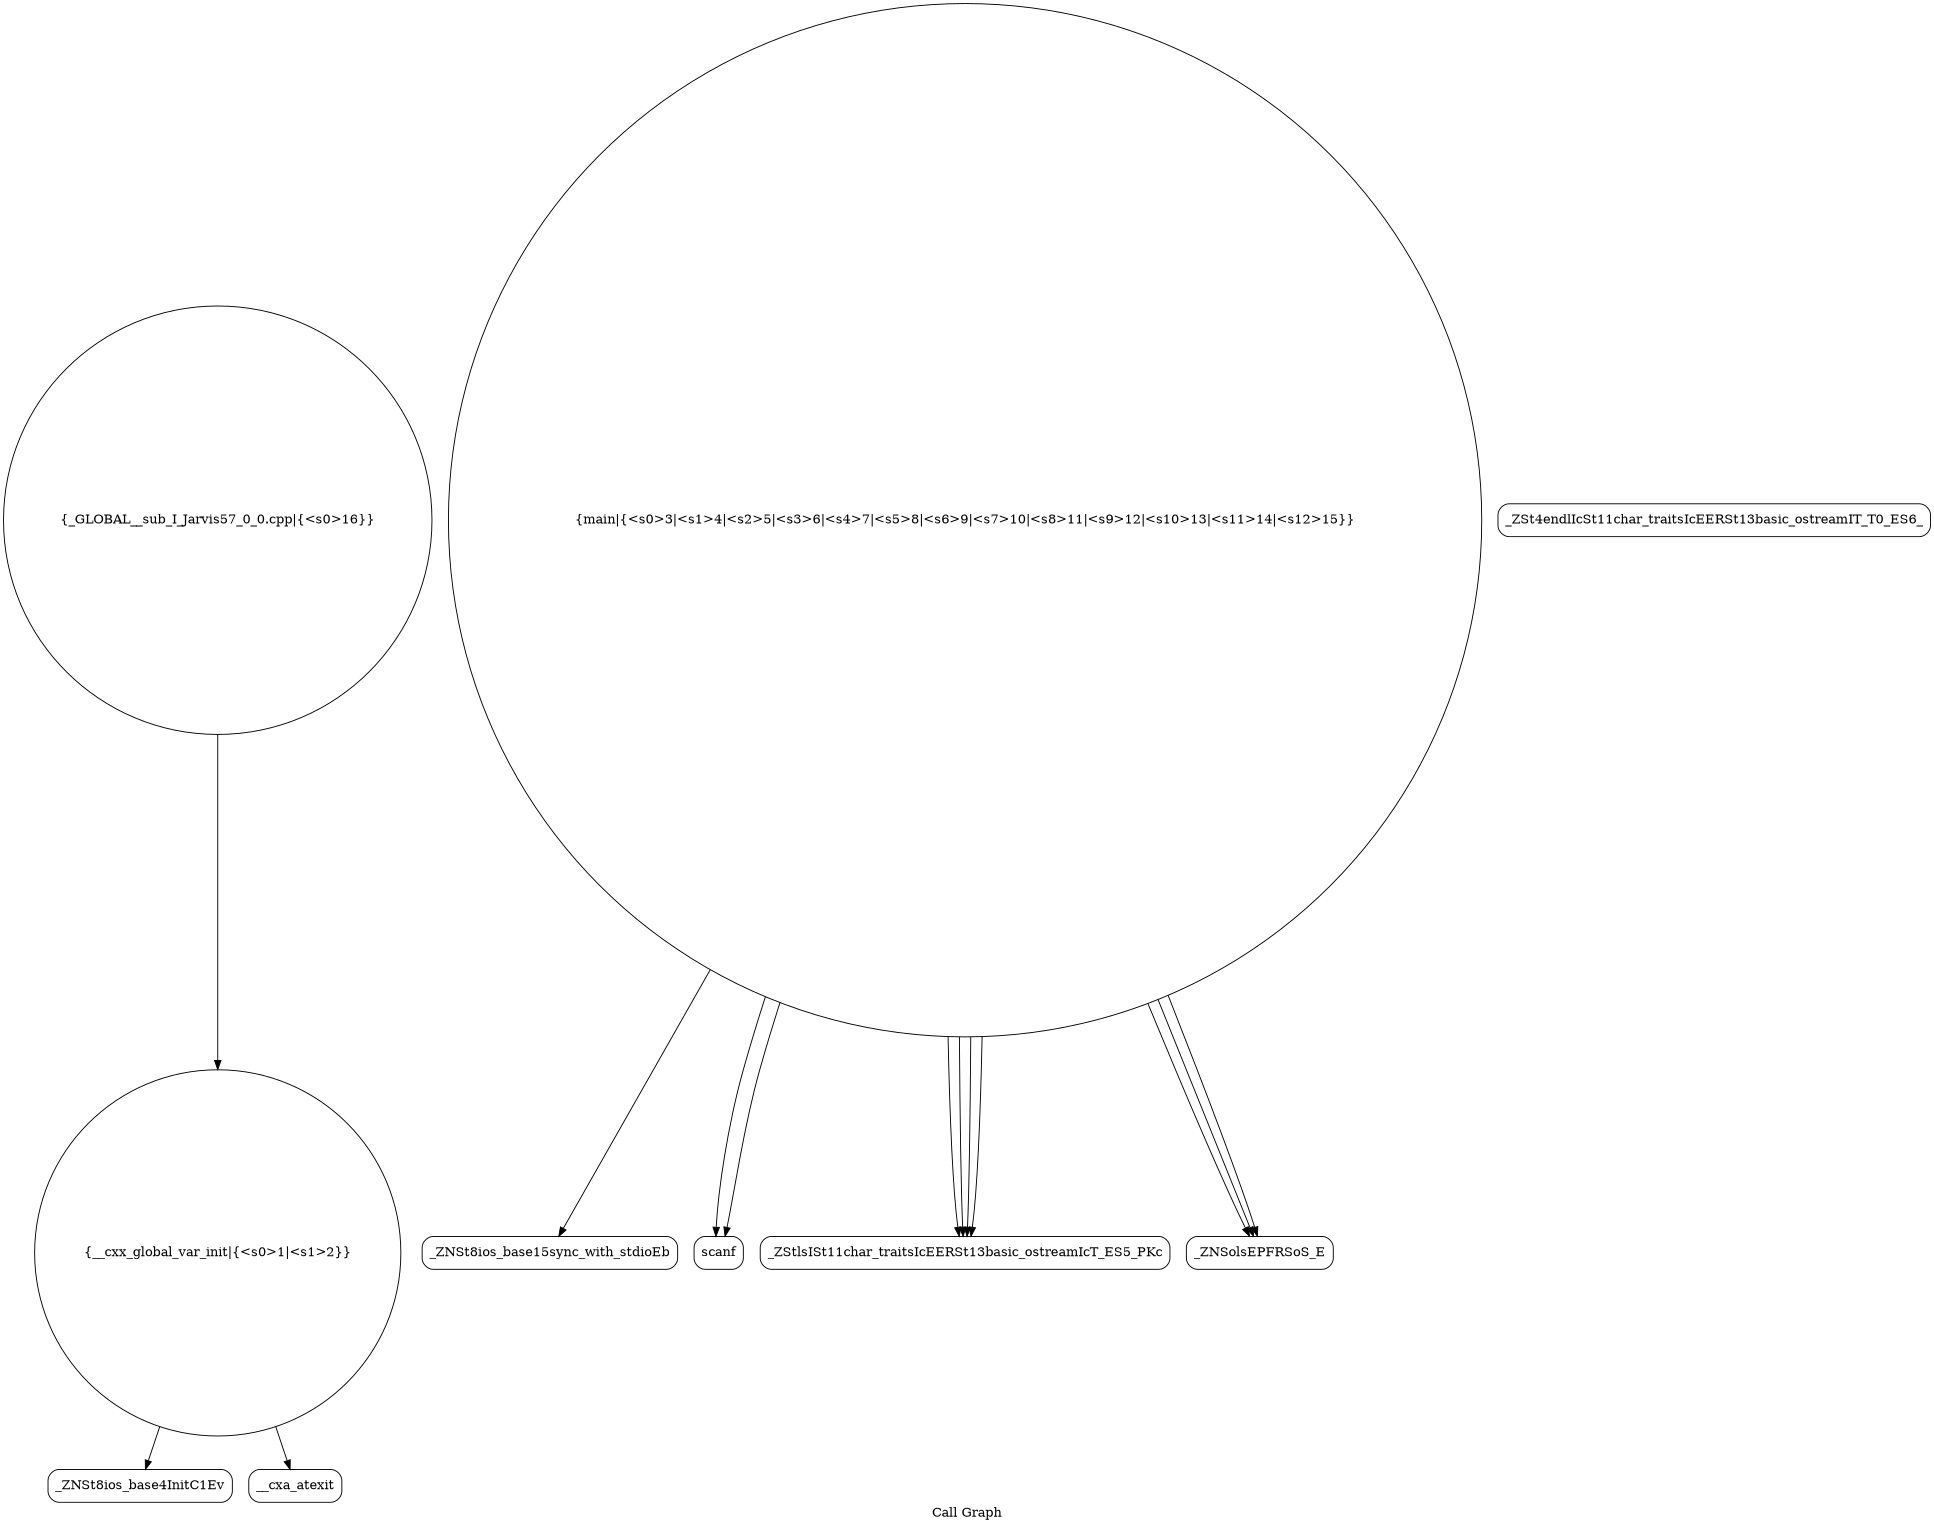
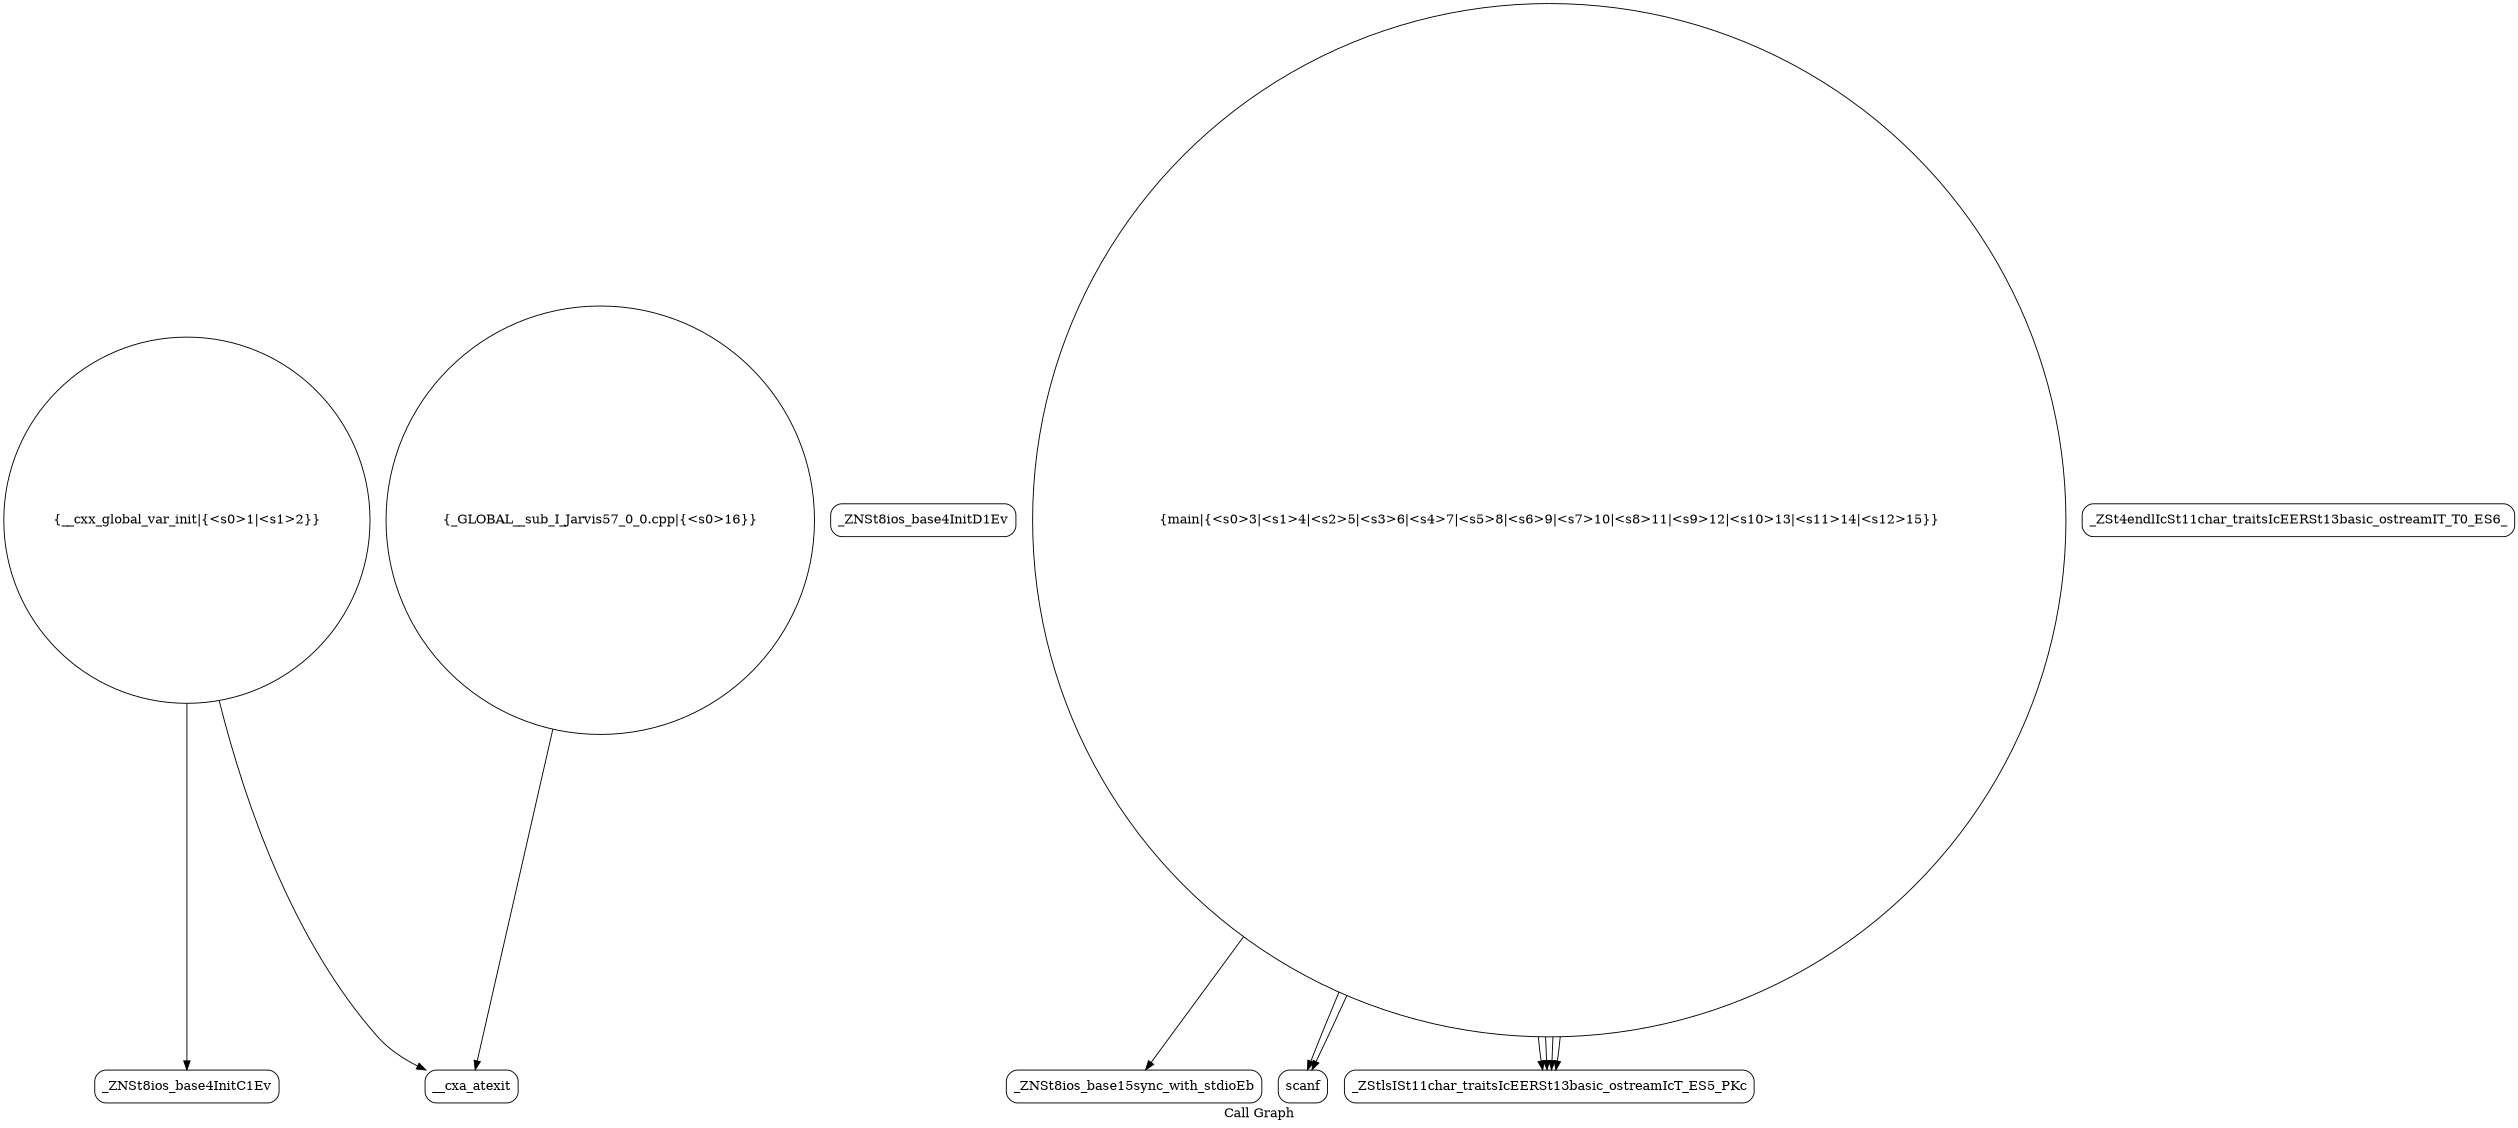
  digraph {
    label="Call Graph"
    node [shape=Mrecord]
    edge [color=black tailport=s0]
    n1 [label="{__cxx_global_var_init|{<s0>1|<s1>2}}" shape=circle]
    n2 [label="{_ZNSt8ios_base4InitC1Ev}"]
    n3 [label="{__cxa_atexit}"]
+   n4 [label="{_ZNSt8ios_base4InitD1Ev}"]
    n5 [label="{main|{<s0>3|<s1>4|<s2>5|<s3>6|<s4>7|<s5>8|<s6>9|<s7>10|<s8>11|<s9>12|<s10>13|<s11>14|<s12>15}}" shape=circle]
    n6 [label="{_ZNSt8ios_base15sync_with_stdioEb}"]
    n7 [label="{scanf}"]
    n8 [label="{_ZStlsISt11char_traitsIcEERSt13basic_ostreamIcT_ES5_PKc}"]
-   n9 [label="{_ZNSolsEPFRSoS_E}"]
    n10 [label="{_ZSt4endlIcSt11char_traitsIcEERSt13basic_ostreamIT_T0_ES6_}"]
    n11 [label="{_GLOBAL__sub_I_Jarvis57_0_0.cpp|{<s0>16}}" shape=circle]
    n1 -> n2
    n1 -> n3 [tailport=s1]
    n5 -> n6
    n5 -> n7 [tailport=s1]
    n5 -> n7 [tailport=s2]
    n5 -> n8 [tailport=s4]
    n5 -> n8 [tailport=s6]
    n5 -> n8 [tailport=s7]
    n5 -> n8 [tailport=s9]
-   n5 -> n9 [tailport=s8]
-   n5 -> n9 [tailport=s10]
-   n5 -> n9 [tailport=s12]
-   n11 -> n1
+   n11 -> n3
  }
